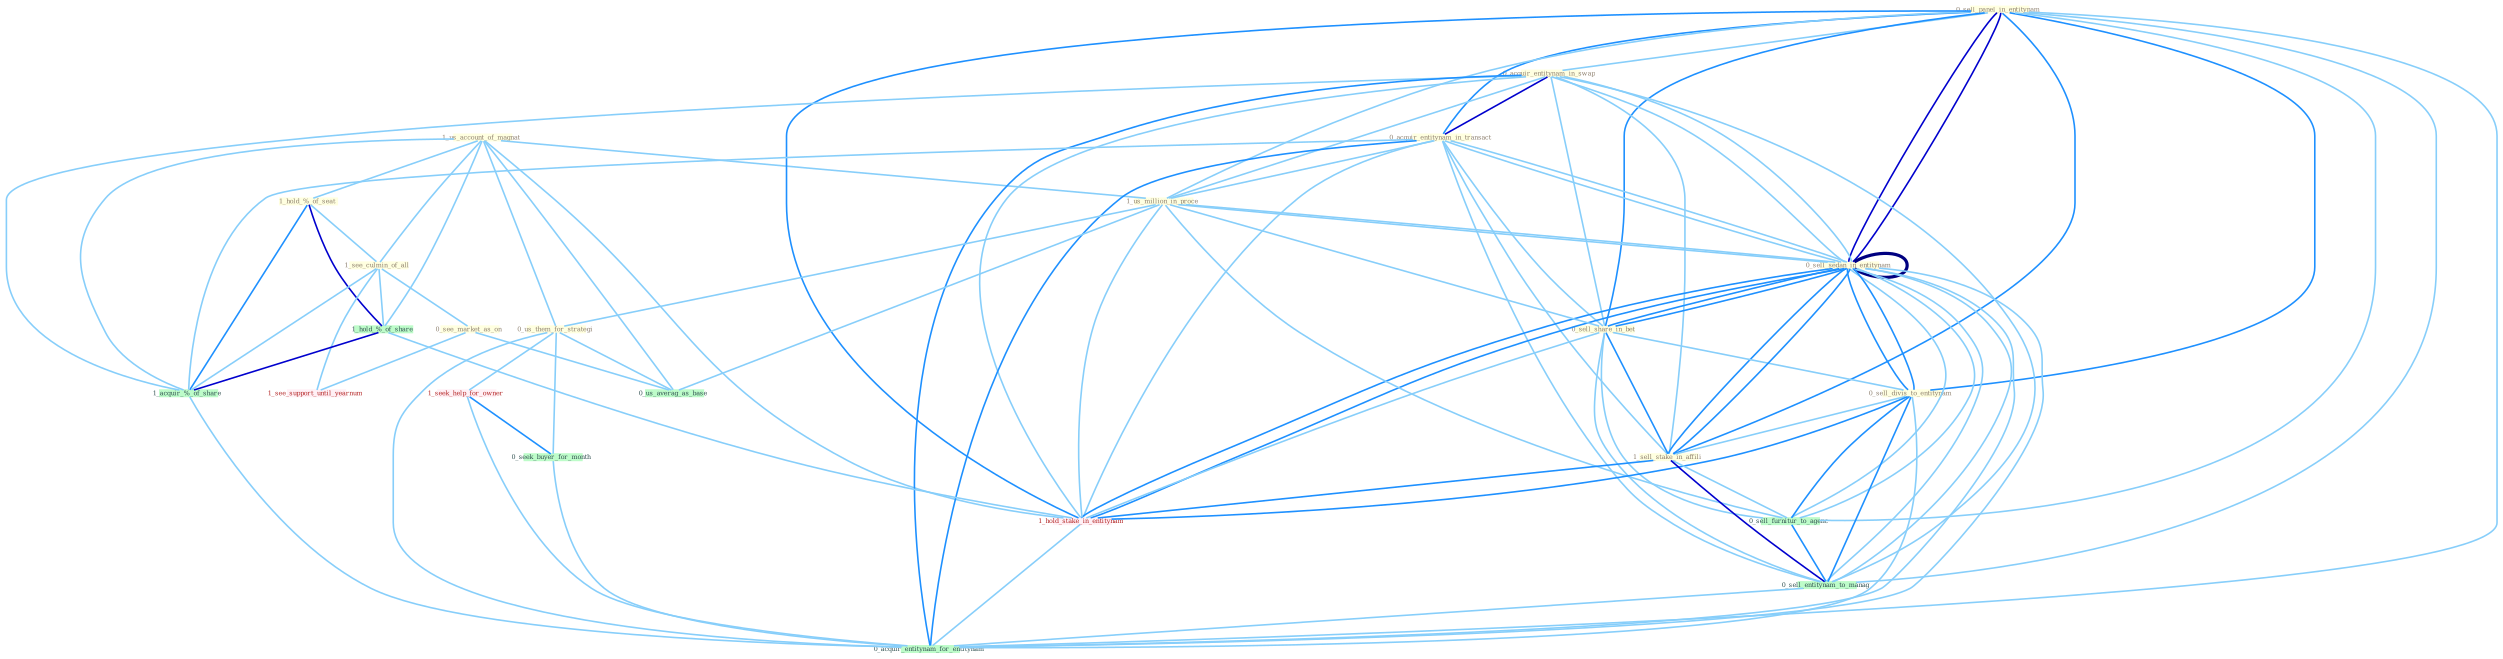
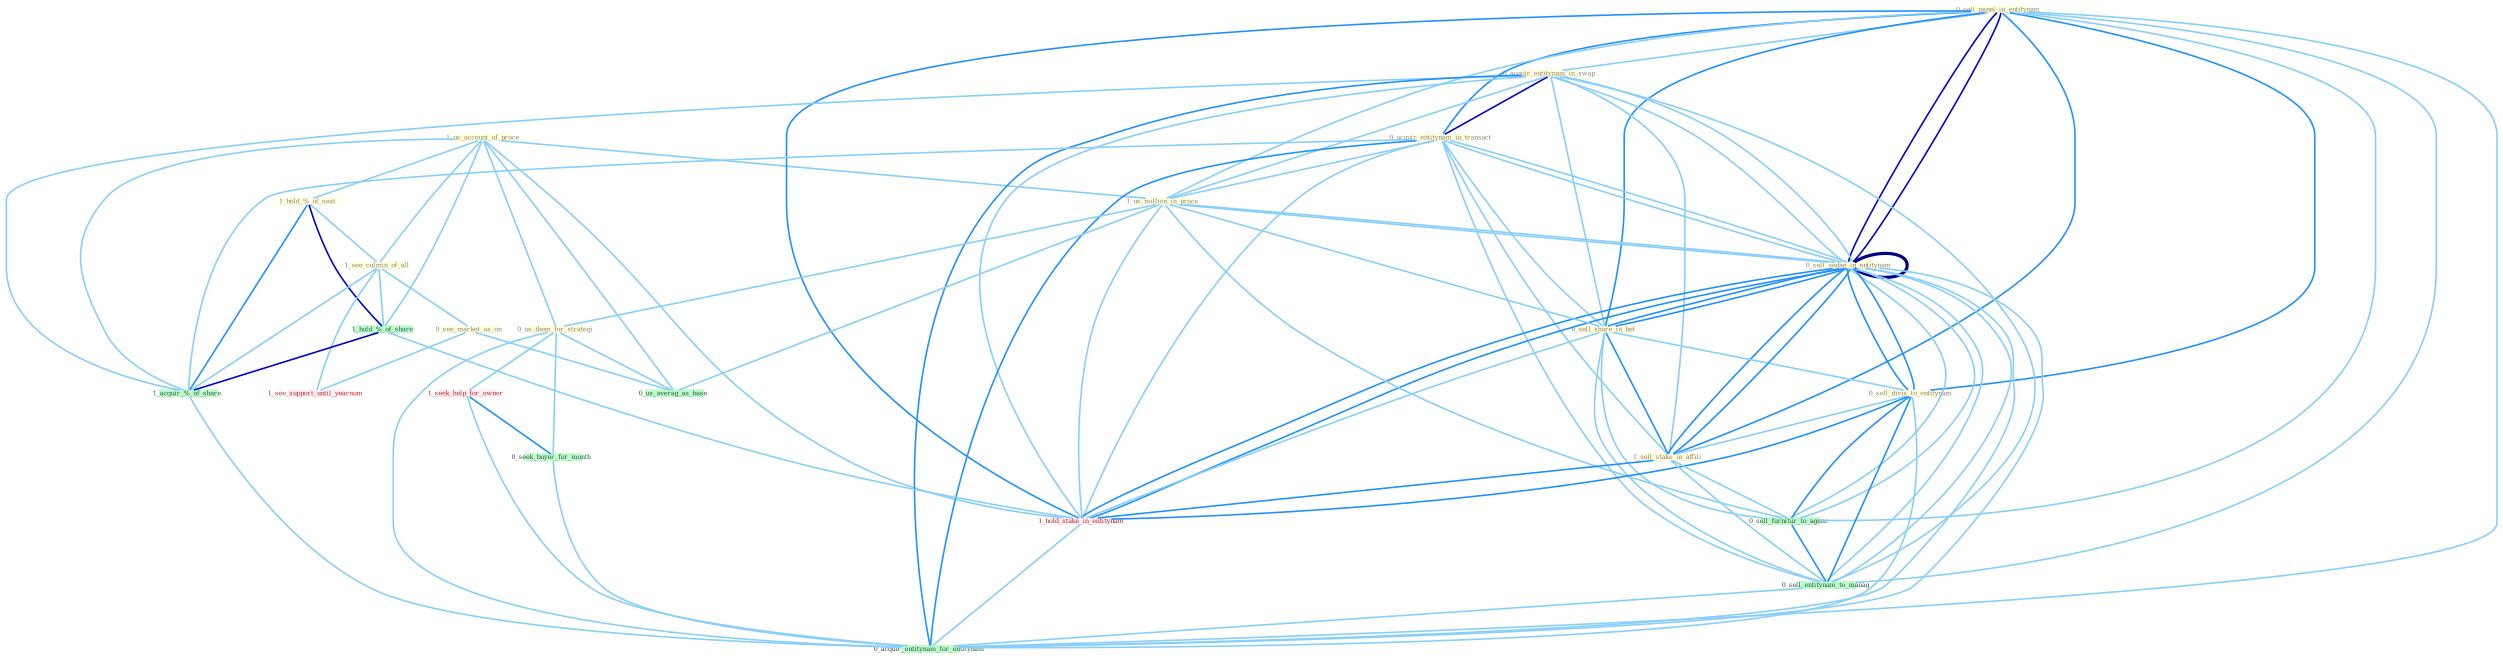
  graph {
    node [color="#ffffe0" fixedsize=true fontcolor="#8b7d6b" fontsize=4 shape=polygon style=filled]
    edge [color="#87cefa" w=1]
-   "1_us_account_of_magnat " [height=.06 width=.5]
+   "1_us_account_of_magnat " [height=.06 width=.5 label="1_us_account_of_proce"]
    "0_sell_panel_in_entitynam " [height=.06 width=.5]
    "0_acquir_entitynam_in_swap " [height=.06 width=.5]
    "1_hold_%_of_seat " [height=.06 width=.5]
    "0_acquir_entitynam_in_transact " [height=.06 width=.5]
    "1_see_culmin_of_all " [height=.06 width=.5]
    "0_sell_sedan_in_entitynam " [height=.06 width=.5]
    "1_us_million_in_proce " [height=.06 width=.5]
    "0_us_them_for_strategi " [height=.06 width=.5]
    "0_sell_share_in_bet " [height=.06 width=.5]
    "0_see_market_as_on " [height=.06 width=.5]
    "0_sell_divis_to_entitynam " [height=.06 width=.5]
    "1_sell_stake_in_affili " [height=.06 width=.5]
    "1_hold_stake_in_entitynam " [color="#fff0f5" fontcolor="#b22222" height=.06 width=.5]
    "1_seek_help_for_owner " [color="#fff0f5" fontcolor="#b22222" height=.06 width=.5]
    "1_see_support_until_yearnum " [color="#fff0f5" fontcolor="#b22222" height=.06 width=.5]
    "1_hold_%_of_share " [color="#BDFCC9" fontcolor="#2f4f4f" height=.06 width=.5]
    "1_acquir_%_of_share " [color="#BDFCC9" fontcolor="#2f4f4f" height=.06 width=.5]
    "0_us_averag_as_base " [color="#BDFCC9" fontcolor="#2f4f4f" height=.06 width=.5]
    "0_sell_furnitur_to_agenc " [color="#BDFCC9" fontcolor="#2f4f4f" height=.06 width=.5]
    "0_sell_entitynam_to_manag " [color="#BDFCC9" fontcolor="#2f4f4f" height=.06 width=.5]
    "0_acquir_entitynam_for_entitynam " [color="#BDFCC9" fontcolor="#2f4f4f" height=.06 width=.5]
    "0_seek_buyer_for_month " [color="#BDFCC9" fontcolor="#2f4f4f" height=.06 width=.5]
    subgraph sub_1 {
      "1_us_account_of_magnat "
      "0_sell_panel_in_entitynam "
      "0_acquir_entitynam_in_swap "
      "1_hold_%_of_seat "
      "0_acquir_entitynam_in_transact "
      "1_see_culmin_of_all "
      "0_sell_sedan_in_entitynam "
      "1_us_million_in_proce "
      "0_us_them_for_strategi "
      "0_sell_share_in_bet "
      "0_see_market_as_on "
      "0_sell_divis_to_entitynam "
      "1_sell_stake_in_affili "
    }
    subgraph sub_2 {
      "1_hold_stake_in_entitynam "
      "1_seek_help_for_owner "
      "1_see_support_until_yearnum "
    }
    "1_us_account_of_magnat " -- "1_hold_%_of_seat "
    "1_us_account_of_magnat " -- "1_see_culmin_of_all "
    "1_us_account_of_magnat " -- "1_us_million_in_proce "
    "1_us_account_of_magnat " -- "0_us_them_for_strategi "
    "1_us_account_of_magnat " -- "1_hold_stake_in_entitynam "
    "1_us_account_of_magnat " -- "1_hold_%_of_share "
    "1_us_account_of_magnat " -- "1_acquir_%_of_share "
    "1_us_account_of_magnat " -- "0_us_averag_as_base "
    "0_sell_panel_in_entitynam " -- "0_acquir_entitynam_in_swap "
    "0_sell_panel_in_entitynam " -- "0_acquir_entitynam_in_transact " [color="#1e90ff"]
    "0_sell_panel_in_entitynam " -- "0_sell_sedan_in_entitynam " [color="#0000cd" w=3]
    "0_sell_panel_in_entitynam " -- "0_sell_sedan_in_entitynam " [color="#0000cd" w=3]
    "0_sell_panel_in_entitynam " -- "1_us_million_in_proce "
    "0_sell_panel_in_entitynam " -- "0_sell_share_in_bet " [color="#1e90ff" w=2]
    "0_sell_panel_in_entitynam " -- "0_sell_divis_to_entitynam " [color="#1e90ff" w=2]
    "0_sell_panel_in_entitynam " -- "1_sell_stake_in_affili " [color="#1e90ff" w=2]
    "0_sell_panel_in_entitynam " -- "1_hold_stake_in_entitynam " [color="#1e90ff" w=2]
    "0_sell_panel_in_entitynam " -- "0_sell_furnitur_to_agenc "
    "0_sell_panel_in_entitynam " -- "0_sell_entitynam_to_manag "
    "0_sell_panel_in_entitynam " -- "0_acquir_entitynam_for_entitynam "
    "0_acquir_entitynam_in_swap " -- "0_acquir_entitynam_in_transact " [color="#0000cd" w=3]
    "0_acquir_entitynam_in_swap " -- "0_sell_sedan_in_entitynam "
    "0_acquir_entitynam_in_swap " -- "0_sell_sedan_in_entitynam "
    "0_acquir_entitynam_in_swap " -- "1_us_million_in_proce "
    "0_acquir_entitynam_in_swap " -- "0_sell_share_in_bet "
    "0_acquir_entitynam_in_swap " -- "1_sell_stake_in_affili "
    "0_acquir_entitynam_in_swap " -- "1_hold_stake_in_entitynam "
    "0_acquir_entitynam_in_swap " -- "1_acquir_%_of_share "
    "0_acquir_entitynam_in_swap " -- "0_sell_entitynam_to_manag "
    "0_acquir_entitynam_in_swap " -- "0_acquir_entitynam_for_entitynam " [color="#1e90ff" w=2]
    "1_hold_%_of_seat " -- "1_see_culmin_of_all "
    "1_hold_%_of_seat " -- "1_hold_%_of_share " [color="#0000cd" w=3]
    "1_hold_%_of_seat " -- "1_acquir_%_of_share " [color="#1e90ff" w=2]
    "0_acquir_entitynam_in_transact " -- "0_sell_sedan_in_entitynam "
    "0_acquir_entitynam_in_transact " -- "0_sell_sedan_in_entitynam "
    "0_acquir_entitynam_in_transact " -- "1_us_million_in_proce "
    "0_acquir_entitynam_in_transact " -- "0_sell_share_in_bet "
    "0_acquir_entitynam_in_transact " -- "1_sell_stake_in_affili "
    "0_acquir_entitynam_in_transact " -- "1_hold_stake_in_entitynam "
    "0_acquir_entitynam_in_transact " -- "1_acquir_%_of_share "
    "0_acquir_entitynam_in_transact " -- "0_sell_entitynam_to_manag "
    "0_acquir_entitynam_in_transact " -- "0_acquir_entitynam_for_entitynam " [color="#1e90ff" w=2]
    "1_see_culmin_of_all " -- "0_see_market_as_on "
    "1_see_culmin_of_all " -- "1_see_support_until_yearnum "
    "1_see_culmin_of_all " -- "1_hold_%_of_share "
    "1_see_culmin_of_all " -- "1_acquir_%_of_share "
    "0_sell_sedan_in_entitynam " -- "0_sell_sedan_in_entitynam " [color="#000080" style=bold w=4]
    "0_sell_sedan_in_entitynam " -- "1_us_million_in_proce "
    "0_sell_sedan_in_entitynam " -- "0_sell_share_in_bet " [color="#1e90ff" w=2]
    "0_sell_sedan_in_entitynam " -- "0_sell_divis_to_entitynam " [color="#1e90ff" w=2]
    "0_sell_sedan_in_entitynam " -- "1_sell_stake_in_affili " [color="#1e90ff" w=2]
    "0_sell_sedan_in_entitynam " -- "1_hold_stake_in_entitynam " [color="#1e90ff" w=2]
    "0_sell_sedan_in_entitynam " -- "1_hold_stake_in_entitynam " [color="#1e90ff" w=2]
    "0_sell_sedan_in_entitynam " -- "0_sell_furnitur_to_agenc "
    "0_sell_sedan_in_entitynam " -- "0_sell_furnitur_to_agenc "
    "0_sell_sedan_in_entitynam " -- "0_sell_entitynam_to_manag "
    "0_sell_sedan_in_entitynam " -- "0_sell_entitynam_to_manag "
    "0_sell_sedan_in_entitynam " -- "0_acquir_entitynam_for_entitynam "
    "0_sell_sedan_in_entitynam " -- "0_acquir_entitynam_for_entitynam "
    "1_us_million_in_proce " -- "0_sell_sedan_in_entitynam "
    "1_us_million_in_proce " -- "0_us_them_for_strategi "
    "1_us_million_in_proce " -- "0_sell_share_in_bet "
    "1_us_million_in_proce " -- "1_hold_stake_in_entitynam "
    "1_us_million_in_proce " -- "0_us_averag_as_base "
    "1_us_million_in_proce " -- "0_sell_furnitur_to_agenc "
    "0_us_them_for_strategi " -- "1_seek_help_for_owner "
    "0_us_them_for_strategi " -- "0_us_averag_as_base "
    "0_us_them_for_strategi " -- "0_acquir_entitynam_for_entitynam "
    "0_us_them_for_strategi " -- "0_seek_buyer_for_month "
    "0_sell_share_in_bet " -- "0_sell_sedan_in_entitynam " [color="#1e90ff" w=2]
    "0_sell_share_in_bet " -- "0_sell_divis_to_entitynam "
    "0_sell_share_in_bet " -- "1_sell_stake_in_affili " [color="#1e90ff" w=2]
    "0_sell_share_in_bet " -- "1_hold_stake_in_entitynam "
    "0_sell_share_in_bet " -- "0_sell_furnitur_to_agenc "
    "0_sell_share_in_bet " -- "0_sell_entitynam_to_manag "
    "0_see_market_as_on " -- "1_see_support_until_yearnum "
    "0_see_market_as_on " -- "0_us_averag_as_base "
    "0_sell_divis_to_entitynam " -- "0_sell_sedan_in_entitynam " [color="#1e90ff" w=2]
    "0_sell_divis_to_entitynam " -- "1_sell_stake_in_affili "
    "0_sell_divis_to_entitynam " -- "1_hold_stake_in_entitynam " [color="#1e90ff"]
    "0_sell_divis_to_entitynam " -- "0_sell_furnitur_to_agenc " [color="#1e90ff" w=2]
    "0_sell_divis_to_entitynam " -- "0_sell_entitynam_to_manag " [color="#1e90ff" w=2]
    "0_sell_divis_to_entitynam " -- "0_acquir_entitynam_for_entitynam "
    "1_sell_stake_in_affili " -- "0_sell_sedan_in_entitynam " [color="#1e90ff" w=2]
    "1_sell_stake_in_affili " -- "1_hold_stake_in_entitynam " [color="#1e90ff" w=2]
    "1_sell_stake_in_affili " -- "0_sell_furnitur_to_agenc "
-   "1_sell_stake_in_affili " -- "0_sell_entitynam_to_manag " [color="#0000cd"]
+   "1_sell_stake_in_affili " -- "0_sell_entitynam_to_manag "
    "1_hold_stake_in_entitynam " -- "0_acquir_entitynam_for_entitynam "
    "1_seek_help_for_owner " -- "0_acquir_entitynam_for_entitynam "
    "1_seek_help_for_owner " -- "0_seek_buyer_for_month " [color="#1e90ff" w=2]
    "1_hold_%_of_share " -- "1_hold_stake_in_entitynam "
    "1_hold_%_of_share " -- "1_acquir_%_of_share " [color="#0000cd" w=3]
    "1_acquir_%_of_share " -- "0_acquir_entitynam_for_entitynam "
    "0_sell_furnitur_to_agenc " -- "0_sell_entitynam_to_manag " [color="#1e90ff" w=2]
    "0_sell_entitynam_to_manag " -- "0_acquir_entitynam_for_entitynam "
    "0_seek_buyer_for_month " -- "0_acquir_entitynam_for_entitynam "
  }
